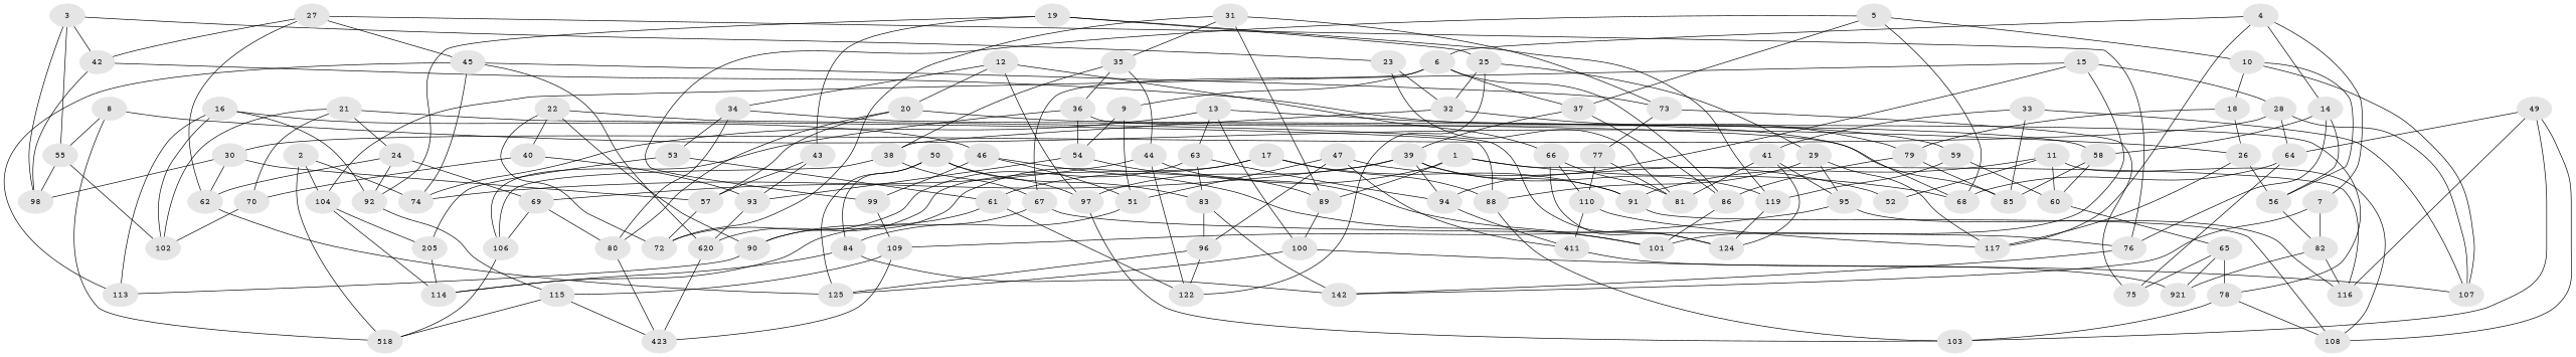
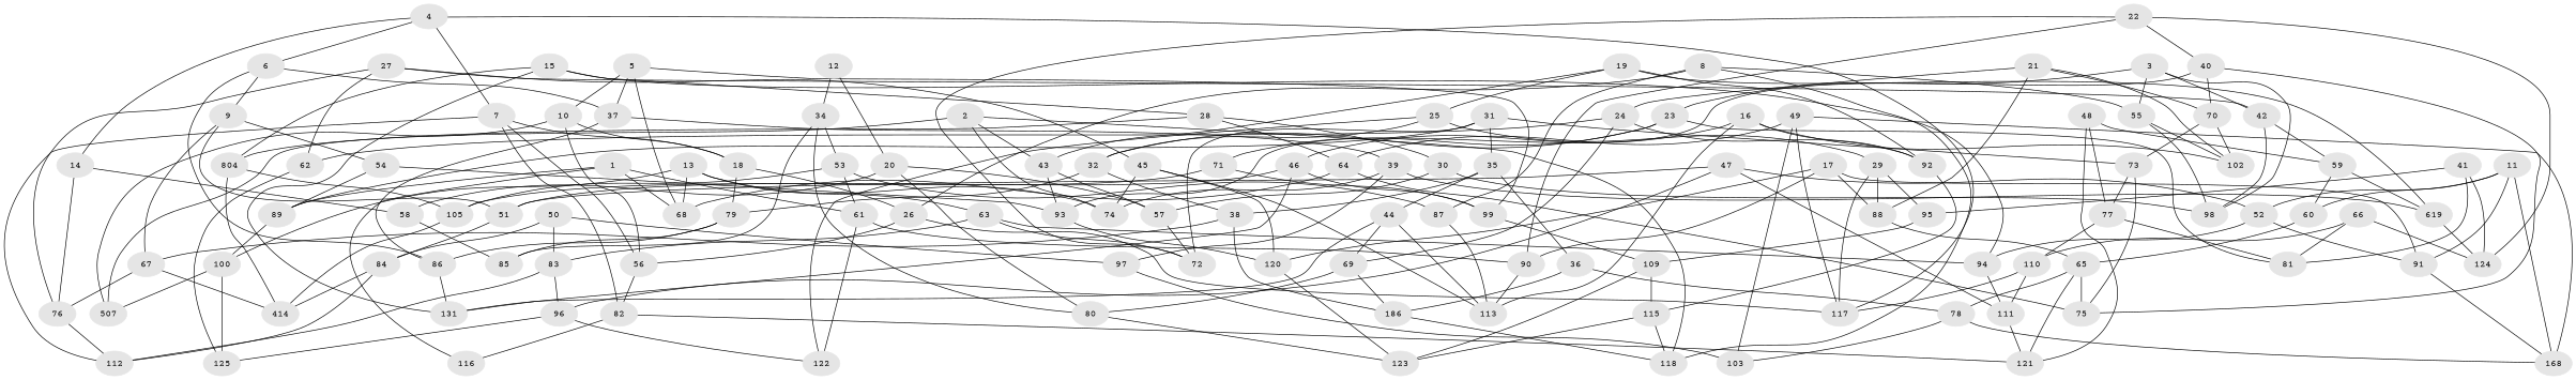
  graph {
    fontname="Courier Prime"
    node [color=gray90 fontname="Courier Prime" style=filled]
    edge [fontname="Courier Prime"]
    1
    61
    68
    89
    116
    90
    122
    100
    2
    43
    74
-   104
-   118 [label=518]
+   104 [label=804]
+   118
    57
    93
-   105 [label=205]
-   114
+   105
+   114 [label=414]
    3
    23
    42
    55
    98
    32
+   71
    81
    59
    102
    4
    6
    7
    14
    117
    37
    9
    86
    18
    82
-   112 [label=142]
+   112
    56
    58
    76
    5
    10
    99
-   107
+   107 [label=507]
    39
    109
    51
    54
    67
-   101
+   101 [label=131]
    26
    79
-   121 [label=921]
+   121
    8
+   87
    113
    84
    11
    52
    60
    91
-   108
+   108 [label=168]
    94
    65
    12
    20
    34
    66
    97
    80
    85
    53
    124
    110
    103
    13
    63
    72
    83
    125
    15
    28
    30
    64
-   111 [label=411]
+   111
    16
    46
    92
    115
    17
    88
-   120 [label=620]
-   123 [label=423]
+   120
+   123
    19
    25
-   119
+   119 [label=619]
    29
    21
    24
    70
    62
    69
    73
    22
    40
    75
    38
-   106
+   106 [label=186]
    95
    27
    45
    31
    35
    36
    44
    77
-   33
    41
+   48
    78
    47
    96
    49
    50
    1 -- 61
    1 -- 68
    1 -- 89
    1 -- 116
    61 -- 90
    61 -- 122
    89 -- 100
    90 -- 113
    100 -- 107
    100 -- 125
+   2 -- 43
    2 -- 74
    2 -- 104
    2 -- 118
    43 -- 57
    43 -- 93
    104 -- 105
    104 -- 114
    57 -- 72
    93 -- 120
    105 -- 114
    3 -- 23
    3 -- 42
    3 -- 55
    3 -- 98
    23 -- 32
+   23 -- 71
    23 -- 81
    42 -- 98
    42 -- 59
    55 -- 98
    55 -- 102
    32 -- 79
    32 -- 38
+   71 -- 105
+   71 -- 99
    59 -- 60
    59 -- 119
    4 -- 6
    4 -- 7
    4 -- 14
    4 -- 117
    6 -- 37
    6 -- 9
    6 -- 86
+   7 -- 18
    7 -- 82
    7 -- 112
-   14 -- 56
+   7 -- 56
    14 -- 58
    14 -- 76
    37 -- 86
    37 -- 39
    9 -- 51
    9 -- 54
-   6 -- 67
+   9 -- 67
    86 -- 101
    18 -- 26
    18 -- 79
    82 -- 116
    82 -- 121
    56 -- 82
-   58 -- 60
    58 -- 85
    76 -- 112
    5 -- 68
    5 -- 37
    5 -- 10
    5 -- 99
    10 -- 18
    10 -- 56
    10 -- 107
    99 -- 109
    39 -- 74
    39 -- 97
    39 -- 119
    109 -- 115
    109 -- 123
    51 -- 84
    54 -- 89
    54 -- 93
    67 -- 114
    67 -- 76
    26 -- 117
    26 -- 56
    79 -- 86
    79 -- 85
    8 -- 118
    8 -- 55
    8 -- 26
+   8 -- 87
+   87 -- 113
    84 -- 114
    84 -- 112
    11 -- 52
    11 -- 60
    11 -- 91
    11 -- 108
-   39 -- 91
-   39 -- 94
+   52 -- 91
+   52 -- 94
    60 -- 65
    91 -- 108
    94 -- 111
    65 -- 121
    65 -- 75
    65 -- 78
    12 -- 20
    12 -- 34
-   12 -- 66
-   12 -- 97
    20 -- 57
    20 -- 58
    20 -- 80
    34 -- 80
    34 -- 85
    34 -- 53
    66 -- 81
    66 -- 124
    66 -- 110
    97 -- 103
    80 -- 123
    53 -- 61
    53 -- 105
+   53 -- 87
    110 -- 117
    110 -- 111
    13 -- 68
    13 -- 100
    13 -- 74
    13 -- 63
    63 -- 94
    63 -- 72
    63 -- 83
    83 -- 112
    83 -- 96
    15 -- 104
    15 -- 101
    15 -- 94
    15 -- 28
    28 -- 107
    28 -- 30
    28 -- 64
    30 -- 57
    30 -- 98
-   30 -- 62
    64 -- 68
    64 -- 75
    111 -- 121
    16 -- 102
    16 -- 113
    16 -- 46
    16 -- 92
    46 -- 99
    46 -- 51
    46 -- 101
    92 -- 115
    115 -- 118
    115 -- 123
    17 -- 90
    17 -- 91
    17 -- 88
    17 -- 120
-   88 -- 103
+   88 -- 65
    120 -- 123
    19 -- 43
    19 -- 92
    19 -- 25
    19 -- 119
    25 -- 122
    25 -- 32
    25 -- 29
    119 -- 124
    29 -- 117
    29 -- 88
    29 -- 95
    21 -- 102
    21 -- 88
    21 -- 24
    21 -- 70
    24 -- 92
    24 -- 62
    24 -- 69
    70 -- 102
-   45 -- 73
+   70 -- 73
    62 -- 125
    69 -- 80
    69 -- 106
    73 -- 75
    73 -- 77
    22 -- 90
    22 -- 124
    22 -- 72
    22 -- 40
    40 -- 93
    40 -- 70
+   40 -- 75
    38 -- 67
    38 -- 106
    106 -- 118
-   95 -- 116
    95 -- 109
    27 -- 42
    27 -- 76
    27 -- 62
    27 -- 45
    45 -- 74
    45 -- 113
    45 -- 120
    31 -- 89
    31 -- 72
    31 -- 73
    31 -- 35
    35 -- 38
    35 -- 36
    35 -- 44
-   36 -- 54
    36 -- 106
    36 -- 78
-   44 -- 122
+   44 -- 113
    44 -- 101
    44 -- 69
    77 -- 81
    77 -- 110
-   33 -- 107
-   33 -- 85
-   33 -- 41
    41 -- 81
    41 -- 124
    41 -- 95
+   48 -- 59
+   48 -- 121
+   48 -- 77
    78 -- 108
    78 -- 103
    47 -- 51
    47 -- 52
    47 -- 111
    47 -- 96
    96 -- 122
    96 -- 125
-   49 -- 116
+   49 -- 117
    49 -- 108
    49 -- 103
    49 -- 64
    50 -- 84
    50 -- 97
    50 -- 83
-   50 -- 125
  }
